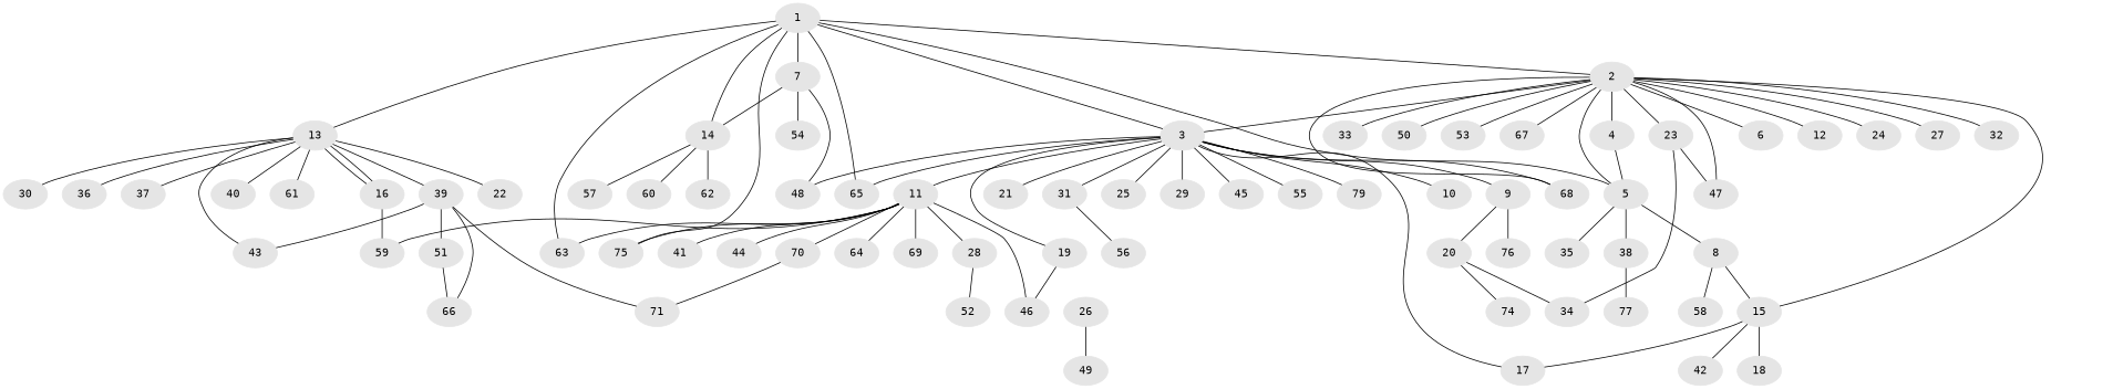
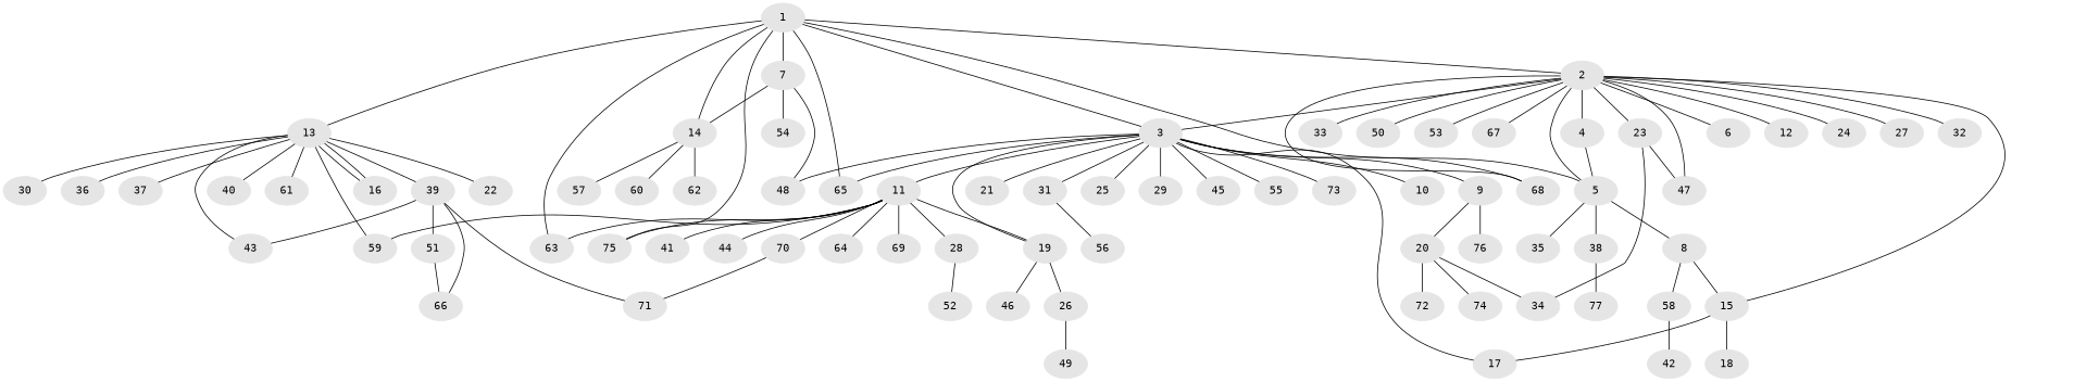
  graph {
    fontname="DejaVu Sans Mono"
    node [color=gray90 fontname="DejaVu Sans Mono" style=filled]
    edge [fontname="DejaVu Sans Mono"]
    1
    2
    3
    5
    7
    13
    14
    63
    65
    75
    4
    6
    12
    15
    23
    24
    27
    32
    33
    47
    50
    53
    67
    68
    9
    10
    11
    19
    21
    25
    29
    31
    45
    48
    55
-   73 [label=79]
+   73
    17
    8
    35
    38
    54
    59
    16
    22
    30
    36
    37
    39
    40
    43
    61
    57
    60
    62
    18
    42
    34
    20
    76
    28
    41
    44
    64
    69
    70
    26
    46
    56
    58
    77
+   72
    74
    52
    71
    51
    66
    49
    1 -- 2
    1 -- 3
    1 -- 5
    1 -- 7
    1 -- 13
    1 -- 14
    1 -- 63
    1 -- 65
    1 -- 75
    2 -- 3
    2 -- 5
    2 -- 4
    2 -- 6
    2 -- 12
    2 -- 15
    2 -- 23
    2 -- 24
    2 -- 27
    2 -- 32
    2 -- 33
    2 -- 47
    2 -- 50
    2 -- 53
    2 -- 67
    2 -- 68
    3 -- 65
    3 -- 68
    3 -- 9
    3 -- 10
    3 -- 11
    3 -- 19
    3 -- 21
    3 -- 25
    3 -- 29
    3 -- 31
    3 -- 45
    3 -- 48
    3 -- 55
    3 -- 73
    3 -- 17
    5 -- 8
    5 -- 35
    5 -- 38
    7 -- 14
    7 -- 48
    7 -- 54
-   16 -- 59
+   13 -- 59
    13 -- 16
    13 -- 16
    13 -- 22
    13 -- 30
    13 -- 36
    13 -- 37
    13 -- 39
    13 -- 40
    13 -- 43
    13 -- 61
    14 -- 57
    14 -- 60
    14 -- 62
    4 -- 5
    15 -- 17
    15 -- 18
-   15 -- 42
+   58 -- 42
    23 -- 47
    23 -- 34
    9 -- 20
    9 -- 76
    11 -- 63
    11 -- 75
-   11 -- 46
+   11 -- 19
    11 -- 59
    11 -- 28
    11 -- 41
    11 -- 44
    11 -- 64
    11 -- 69
    11 -- 70
+   19 -- 26
    19 -- 46
    31 -- 56
    8 -- 15
    8 -- 58
    38 -- 77
    39 -- 43
    39 -- 71
    39 -- 51
    39 -- 66
    20 -- 34
+   20 -- 72
    20 -- 74
    28 -- 52
    70 -- 71
    26 -- 49
    51 -- 66
  }
